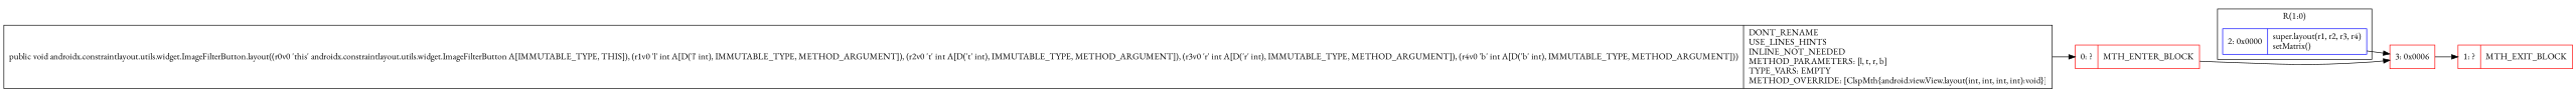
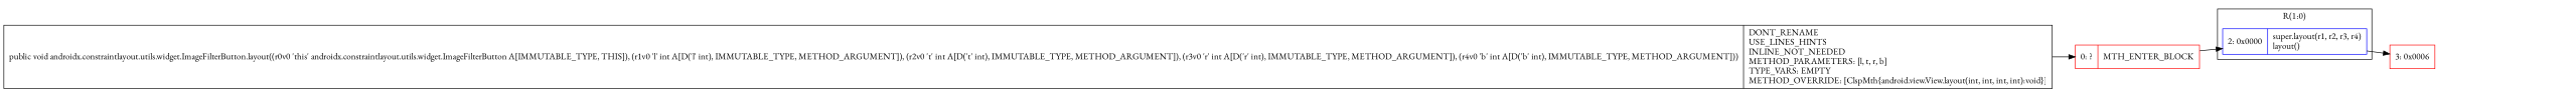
  digraph {
    fontname="EB Garamond"
    rankdir=LR
    node [color=red fontname="EB Garamond" shape=record]
    edge [fontname="EB Garamond"]
-   n1 [color=blue label="{2\:\ 0x0000|super.layout(r1, r2, r3, r4)\lsetMatrix()\l}"]
+   n1 [color=blue label="{2\:\ 0x0000|super.layout(r1, r2, r3, r4)\llayout()\l}"]
    n2 [label="{3\:\ 0x0006}"]
-   n3 [label="{1\:\ ?|MTH_EXIT_BLOCK\l}"]
    n4 [label="{0\:\ ?|MTH_ENTER_BLOCK\l}"]
    n5 [label="{public void androidx.constraintlayout.utils.widget.ImageFilterButton.layout((r0v0 'this' androidx.constraintlayout.utils.widget.ImageFilterButton A[IMMUTABLE_TYPE, THIS]), (r1v0 'l' int A[D('l' int), IMMUTABLE_TYPE, METHOD_ARGUMENT]), (r2v0 't' int A[D('t' int), IMMUTABLE_TYPE, METHOD_ARGUMENT]), (r3v0 'r' int A[D('r' int), IMMUTABLE_TYPE, METHOD_ARGUMENT]), (r4v0 'b' int A[D('b' int), IMMUTABLE_TYPE, METHOD_ARGUMENT]))  | DONT_RENAME\lUSE_LINES_HINTS\lINLINE_NOT_NEEDED\lMETHOD_PARAMETERS: [l, t, r, b]\lTYPE_VARS: EMPTY\lMETHOD_OVERRIDE: [ClspMth\{android.view.View.layout(int, int, int, int):void\}]\l}" color=""]
    subgraph cluster_1 {
      label="R(1:0)"
      n1
    }
    n1 -> n2
-   n2 -> n3
-   n4 -> n2
+   n4 -> n1
    n5 -> n4
  }
